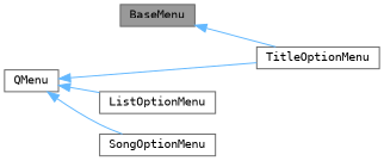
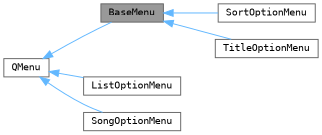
  digraph {
    fontname="DejaVu Sans Mono"
    rankdir=LR
    node [color=gray40 fillcolor=white fontname="DejaVu Sans Mono" fontsize=10 shape=box style=filled]
    edge [color=steelblue1 dir=back fontname="DejaVu Sans Mono" fontsize=10 labelfontname=Helvetica labelfontsize=10 style=solid]
    n1 [fillcolor=grey60 fontcolor=black height=0.2 label=BaseMenu width=0.4]
+   n2 [height=0.2 label=SortOptionMenu width=0.4]
    n3 [height=0.2 label=TitleOptionMenu width=0.4]
    n4 [height=0.2 label=ListOptionMenu width=0.4]
    n5 [height=0.2 label=SongOptionMenu width=0.4]
    n6 [height=0.2 label=QMenu width=0.4]
+   n1 -> n2
    n1 -> n3
-   n6 -> n3
+   n6 -> n1
    n6 -> n4
    n6 -> n5
  }
